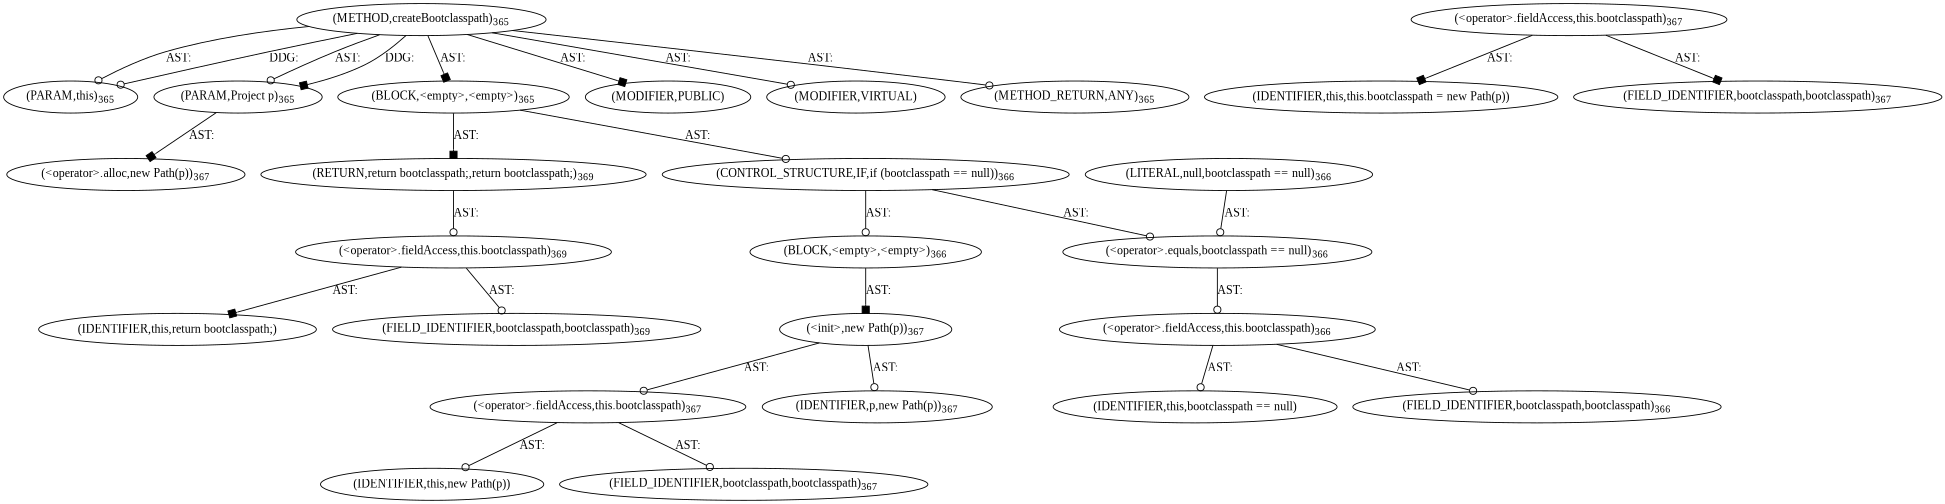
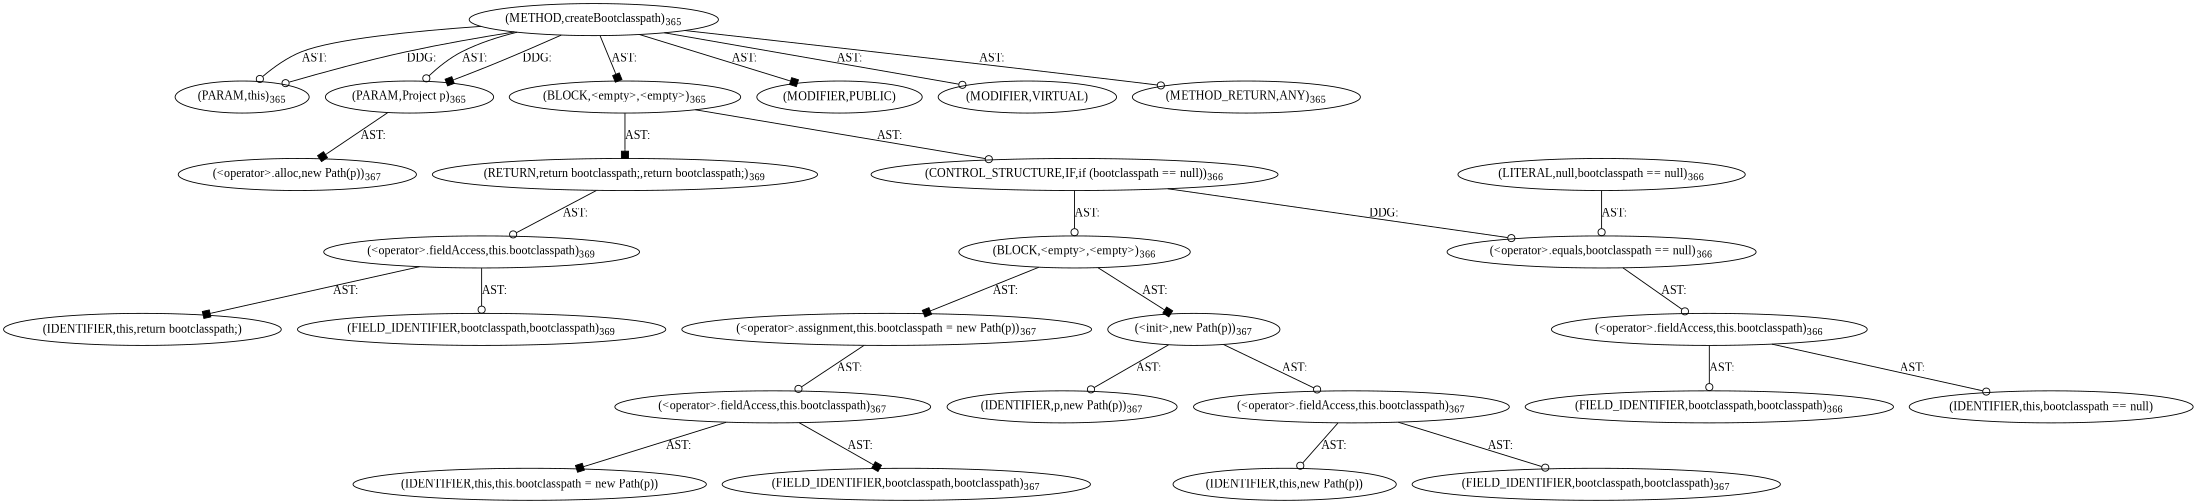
  digraph {
    fontname="Liberation Serif"
    node [fontname="Liberation Serif"]
    edge [arrowhead=odot fontname="Liberation Serif"]
    n1 [label=<(METHOD,createBootclasspath)<SUB>365</SUB>>]
    n2 [label=<(PARAM,this)<SUB>365</SUB>>]
    n3 [label=<(PARAM,Project p)<SUB>365</SUB>>]
    n4 [label=<(BLOCK,&lt;empty&gt;,&lt;empty&gt;)<SUB>365</SUB>>]
    n5 [label=<(MODIFIER,PUBLIC)>]
    n6 [label=<(MODIFIER,VIRTUAL)>]
    n7 [label=<(METHOD_RETURN,ANY)<SUB>365</SUB>>]
    n8 [label=<(&lt;operator&gt;.alloc,new Path(p))<SUB>367</SUB>>]
    n9 [label=<(CONTROL_STRUCTURE,IF,if (bootclasspath == null))<SUB>366</SUB>>]
    n10 [label=<(RETURN,return bootclasspath;,return bootclasspath;)<SUB>369</SUB>>]
    n11 [label=<(&lt;operator&gt;.equals,bootclasspath == null)<SUB>366</SUB>>]
    n12 [label=<(BLOCK,&lt;empty&gt;,&lt;empty&gt;)<SUB>366</SUB>>]
    n13 [label=<(&lt;operator&gt;.fieldAccess,this.bootclasspath)<SUB>369</SUB>>]
    n14 [label=<(&lt;operator&gt;.fieldAccess,this.bootclasspath)<SUB>366</SUB>>]
+   n15 [label=<(&lt;operator&gt;.assignment,this.bootclasspath = new Path(p))<SUB>367</SUB>>]
    n16 [label=<(&lt;init&gt;,new Path(p))<SUB>367</SUB>>]
    n17 [label=<(IDENTIFIER,this,bootclasspath == null)>]
    n18 [label=<(FIELD_IDENTIFIER,bootclasspath,bootclasspath)<SUB>366</SUB>>]
    n19 [label=<(LITERAL,null,bootclasspath == null)<SUB>366</SUB>>]
    n20 [label=<(&lt;operator&gt;.fieldAccess,this.bootclasspath)<SUB>367</SUB>>]
    n21 [label=<(&lt;operator&gt;.fieldAccess,this.bootclasspath)<SUB>367</SUB>>]
    n22 [label=<(IDENTIFIER,p,new Path(p))<SUB>367</SUB>>]
    n23 [label=<(IDENTIFIER,this,this.bootclasspath = new Path(p))>]
    n24 [label=<(FIELD_IDENTIFIER,bootclasspath,bootclasspath)<SUB>367</SUB>>]
    n25 [label=<(IDENTIFIER,this,new Path(p))>]
    n26 [label=<(FIELD_IDENTIFIER,bootclasspath,bootclasspath)<SUB>367</SUB>>]
    n27 [label=<(IDENTIFIER,this,return bootclasspath;)>]
    n28 [label=<(FIELD_IDENTIFIER,bootclasspath,bootclasspath)<SUB>369</SUB>>]
    n1 -> n2 [label="AST: "]
    n1 -> n2 [label="DDG: "]
    n1 -> n3 [label="AST: "]
    n1 -> n3 [arrowhead=box label="DDG: "]
    n1 -> n4 [arrowhead=box label="AST: "]
    n1 -> n5 [arrowhead=box label="AST: "]
    n1 -> n6 [label="AST: "]
    n1 -> n7 [label="AST: "]
    n3 -> n8 [arrowhead=box label="AST: "]
    n4 -> n9 [label="AST: "]
    n4 -> n10 [arrowhead=box label="AST: "]
-   n9 -> n11 [label="AST: "]
+   n9 -> n11 [label="DDG: "]
    n9 -> n12 [label="AST: "]
    n10 -> n13 [label="AST: "]
    n11 -> n14 [label="AST: "]
+   n12 -> n15 [arrowhead=box label="AST: "]
    n12 -> n16 [arrowhead=box label="AST: "]
    n13 -> n27 [arrowhead=box label="AST: "]
    n13 -> n28 [label="AST: "]
    n14 -> n17 [label="AST: "]
    n14 -> n18 [label="AST: "]
+   n15 -> n20 [label="AST: "]
    n16 -> n21 [label="AST: "]
    n16 -> n22 [label="AST: "]
    n19 -> n11 [label="AST: "]
    n20 -> n23 [arrowhead=box label="AST: "]
    n20 -> n24 [arrowhead=box label="AST: "]
    n21 -> n25 [label="AST: "]
    n21 -> n26 [label="AST: "]
  }
